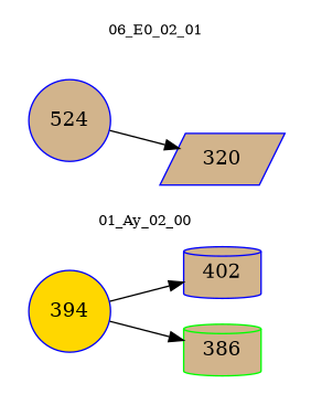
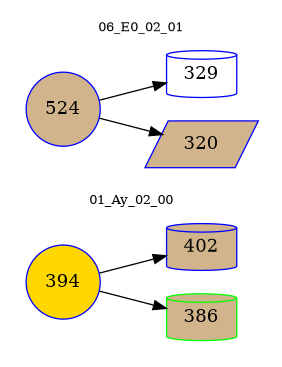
  digraph {
    rankdir=LR
    node [color=blue fillcolor=tan shape=cylinder style=filled]
    edge [color=black]
    n1 [fillcolor=gold label=394 shape=circle]
    n2 [color=green label=386]
    n3 [label=402]
    n4 [label=524 shape=circle]
    n5 [label=320 shape=parallelogram]
+   n6 [fillcolor=white label=329]
    subgraph cluster_1 {
      color=white
      fontsize=10
      label="01_Ay_02_00"
      n1
      n2
      n3
    }
    subgraph cluster_2 {
      color=white
      fontsize=10
      label="06_E0_02_01"
      n4
      n5
+     n6
    }
    n1 -> n2
    n1 -> n3
    n4 -> n5
+   n4 -> n6
  }
